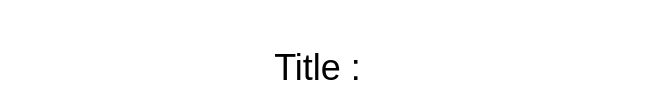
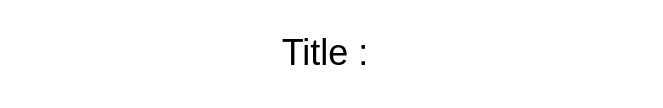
  <mxCell id="0" />
  <mxCell id="1" parent="0" />
- <mxCell id="2" value="&lt;font style=&quot;font-size: 24px&quot;&gt;Title :&amp;nbsp;&lt;/font&gt;" style="text;html=1;strokeColor=none;fillColor=none;align=center;verticalAlign=middle;whiteSpace=wrap;rounded=0;" vertex="1" parent="1"><mxGeometry x="15" y="30" width="400" height="30" as="geometry" /></mxCell>
+ <mxCell id="2" value="&lt;font style=&quot;font-size: 24px&quot;&gt;Title :&amp;nbsp;&lt;/font&gt;" style="text;html=1;strokeColor=none;fillColor=none;align=center;verticalAlign=middle;whiteSpace=wrap;rounded=0;" vertex="1" parent="1"><mxGeometry x="20" y="20" width="400" height="30" as="geometry" /></mxCell>
